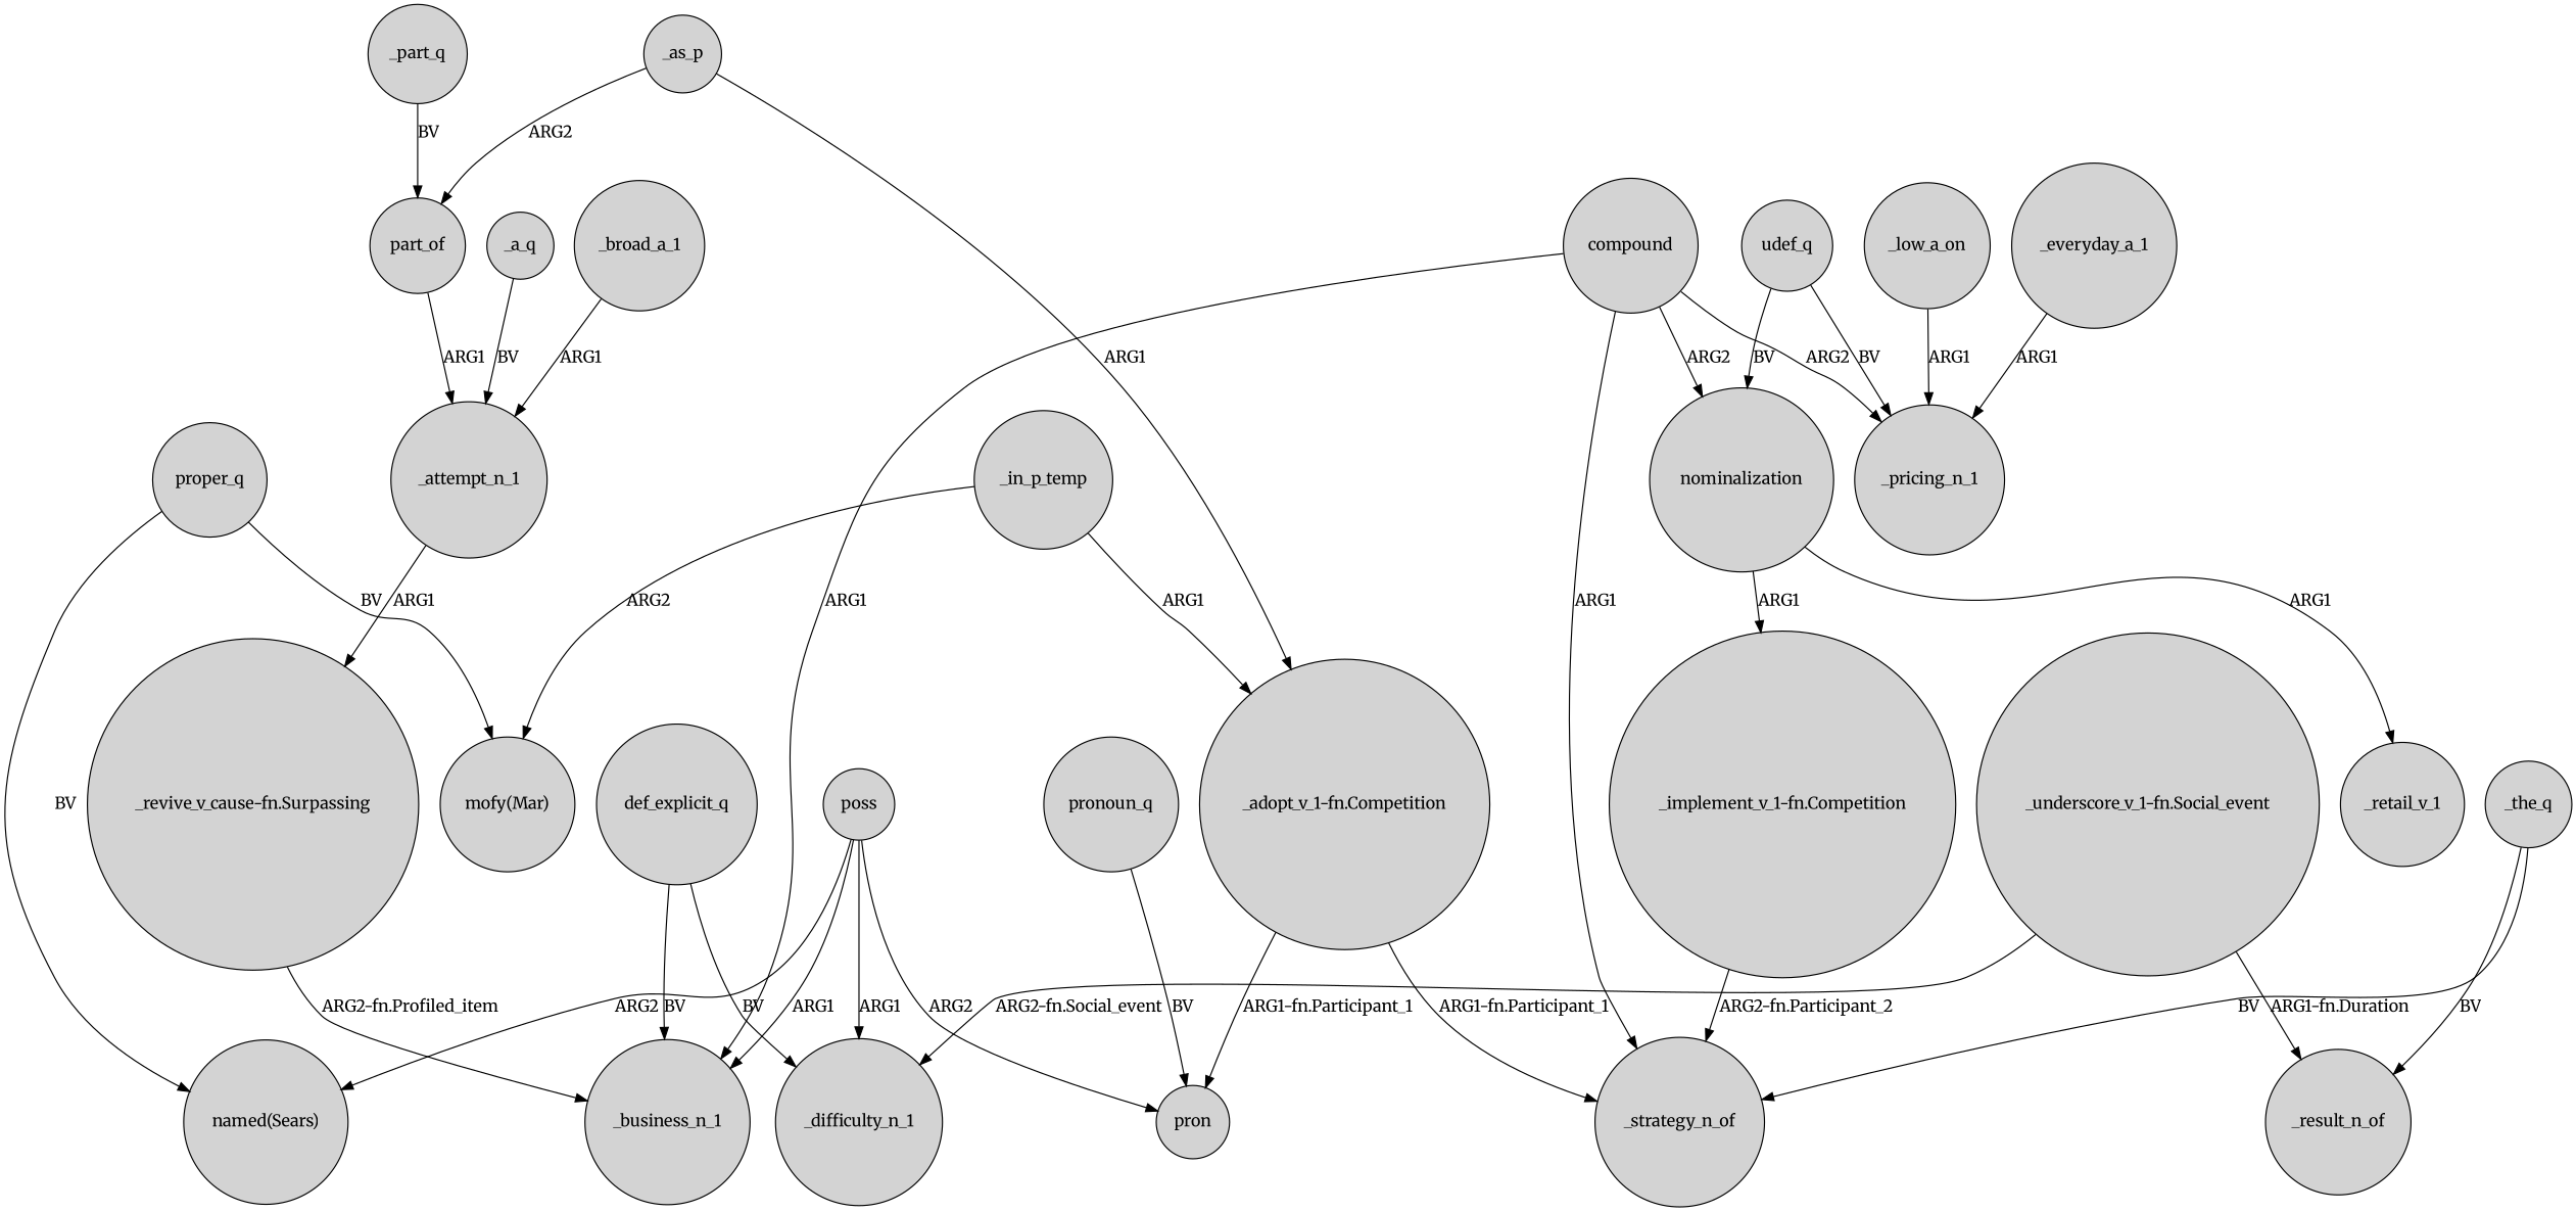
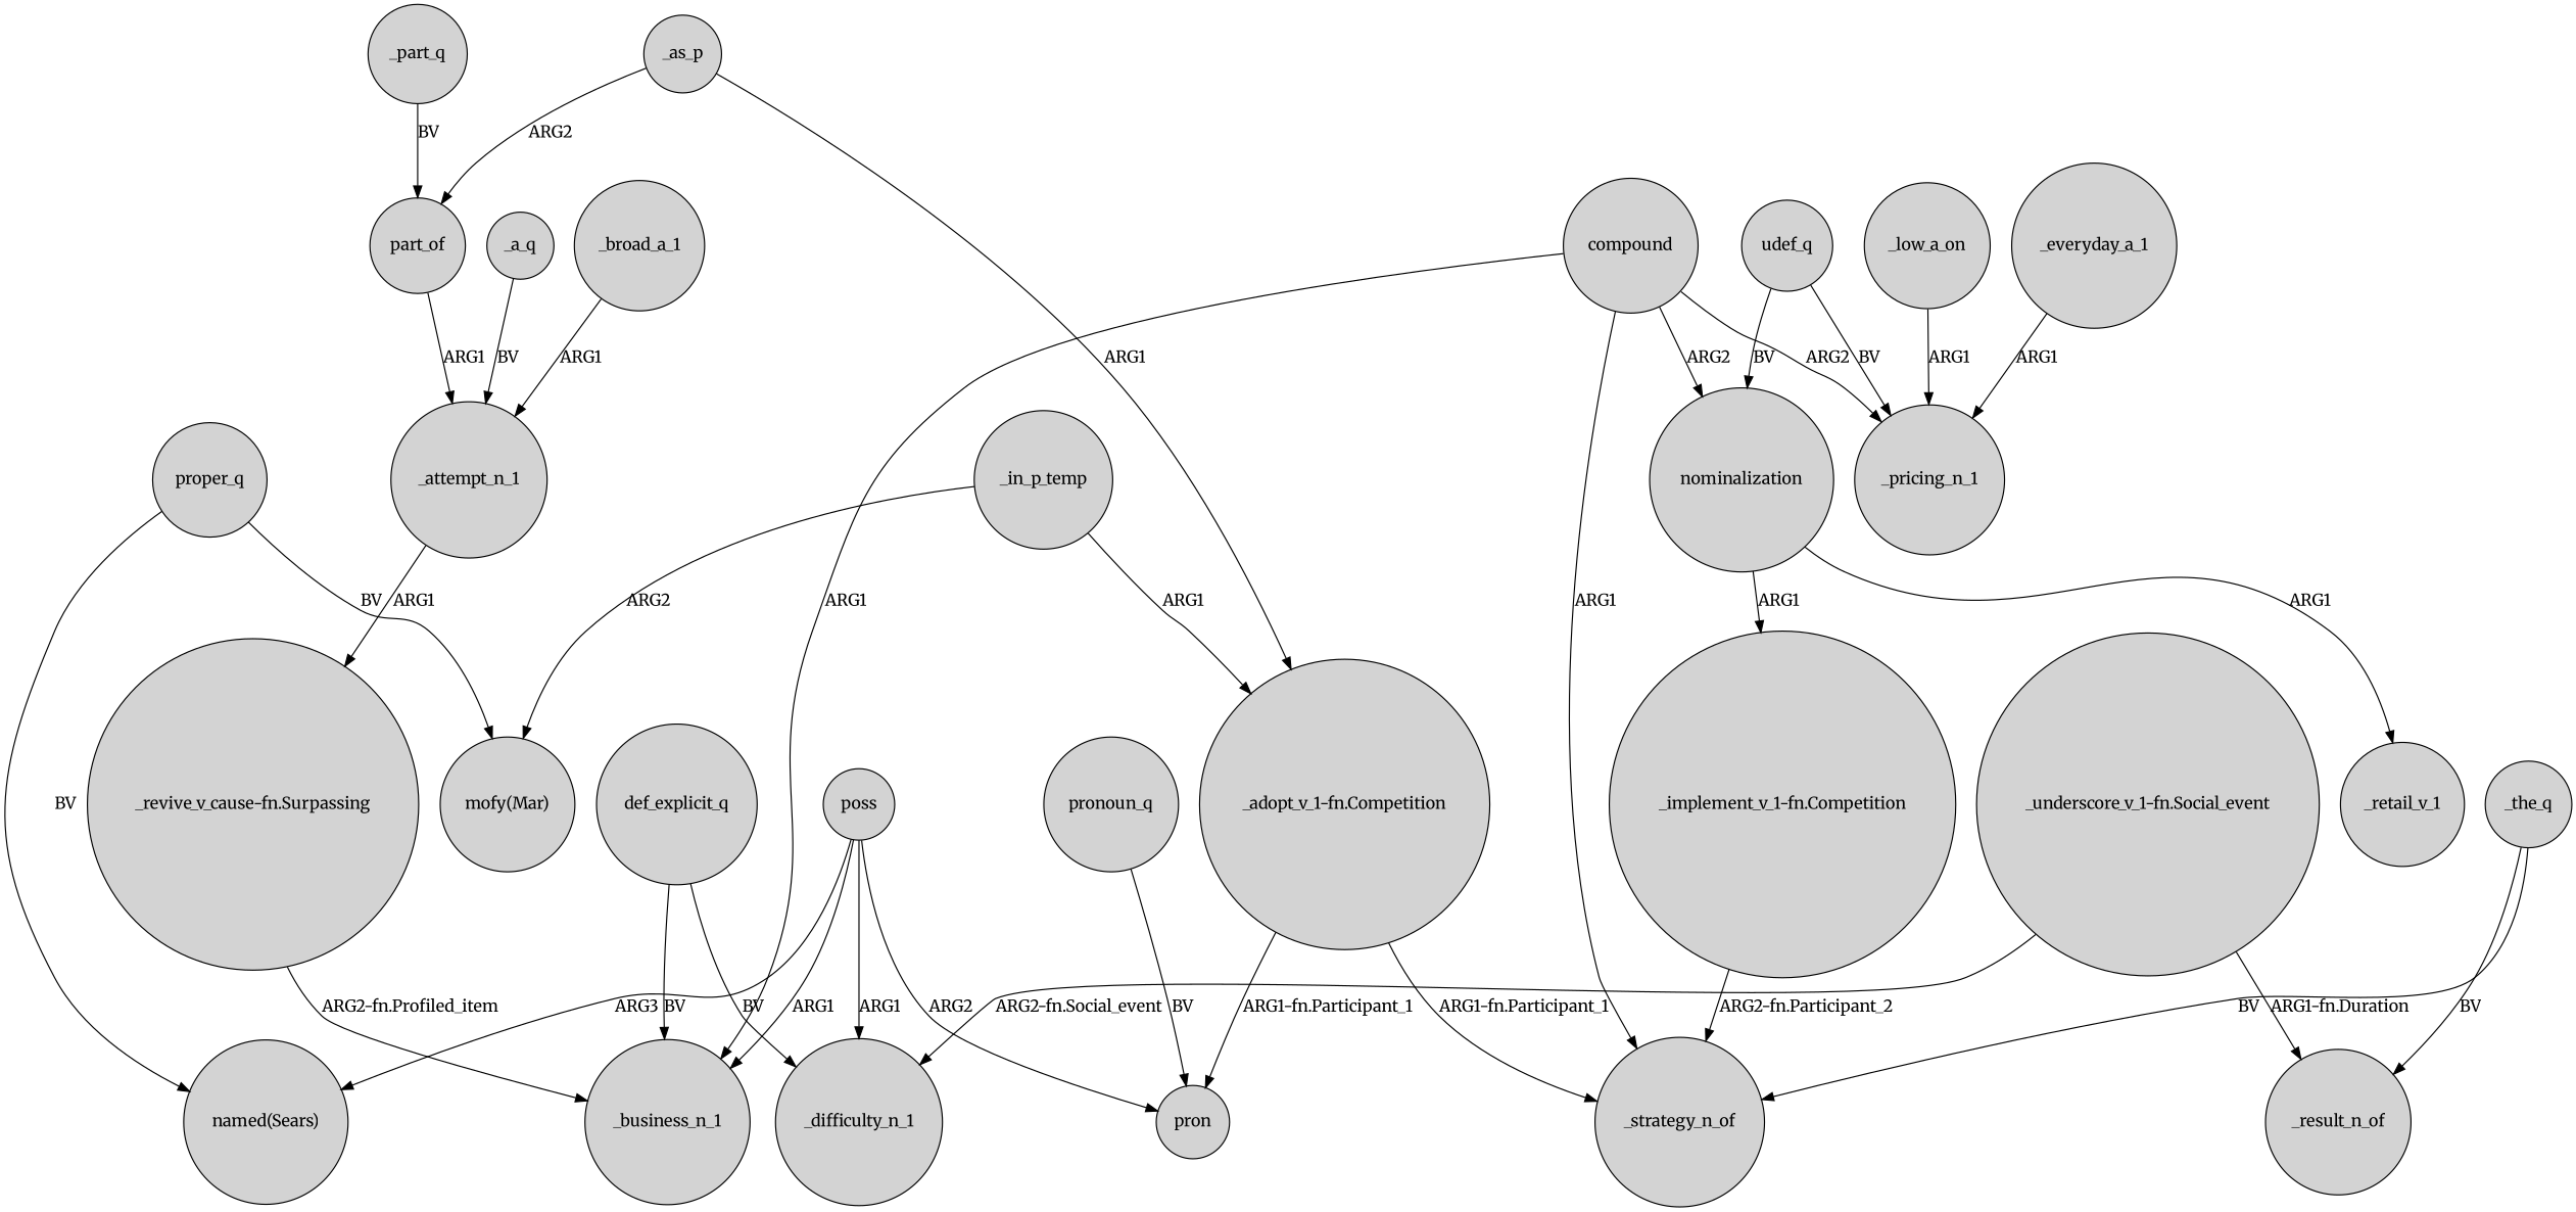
  digraph {
    fontname=Merriweather
    node [fontname=Merriweather shape=circle style=filled]
    edge [fontname=Merriweather]
    def_explicit_q
    _business_n_1
    _difficulty_n_1
    compound
    _pricing_n_1
    nominalization
    _strategy_n_of
    _retail_v_1
    "_implement_v_1-fn.Competition"
    poss
    pron
    "named(Sears)"
    _attempt_n_1
    "_revive_v_cause-fn.Surpassing"
    _as_p
    part_of
    "_adopt_v_1-fn.Competition"
    _a_q
    _in_p_temp
    "mofy(Mar)"
    udef_q
    "_underscore_v_1-fn.Social_event"
    _result_n_of
    _the_q
    pronoun_q
    proper_q
    _part_q
    _everyday_a_1
    _broad_a_1
    _low_a_on
    def_explicit_q -> _business_n_1 [label=BV]
    def_explicit_q -> _difficulty_n_1 [label=BV]
    compound -> _business_n_1 [label=ARG1]
    compound -> _pricing_n_1 [label=ARG2]
    compound -> nominalization [label=ARG2]
    compound -> _strategy_n_of [label=ARG1]
    nominalization -> _retail_v_1 [label=ARG1]
    nominalization -> "_implement_v_1-fn.Competition" [label=ARG1]
    "_implement_v_1-fn.Competition" -> _strategy_n_of [label="ARG2-fn.Participant_2"]
    poss -> _business_n_1 [label=ARG1]
    poss -> _difficulty_n_1 [label=ARG1]
    poss -> pron [label=ARG2]
-   poss -> "named(Sears)" [label=ARG2]
+   poss -> "named(Sears)" [label=ARG3]
    _attempt_n_1 -> "_revive_v_cause-fn.Surpassing" [label=ARG1]
    "_revive_v_cause-fn.Surpassing" -> _business_n_1 [label="ARG2-fn.Profiled_item"]
    _as_p -> part_of [label=ARG2]
    _as_p -> "_adopt_v_1-fn.Competition" [label=ARG1]
    part_of -> _attempt_n_1 [label=ARG1]
    "_adopt_v_1-fn.Competition" -> _strategy_n_of [label="ARG1-fn.Participant_1"]
    "_adopt_v_1-fn.Competition" -> pron [label="ARG1-fn.Participant_1"]
    _a_q -> _attempt_n_1 [label=BV]
    _in_p_temp -> "_adopt_v_1-fn.Competition" [label=ARG1]
    _in_p_temp -> "mofy(Mar)" [label=ARG2]
    udef_q -> _pricing_n_1 [label=BV]
    udef_q -> nominalization [label=BV]
    "_underscore_v_1-fn.Social_event" -> _difficulty_n_1 [label="ARG2-fn.Social_event"]
    "_underscore_v_1-fn.Social_event" -> _result_n_of [label="ARG1-fn.Duration"]
    _the_q -> _strategy_n_of [label=BV]
    _the_q -> _result_n_of [label=BV]
    pronoun_q -> pron [label=BV]
    proper_q -> "named(Sears)" [label=BV]
    proper_q -> "mofy(Mar)" [label=BV]
    _part_q -> part_of [label=BV]
    _everyday_a_1 -> _pricing_n_1 [label=ARG1]
    _broad_a_1 -> _attempt_n_1 [label=ARG1]
    _low_a_on -> _pricing_n_1 [label=ARG1]
  }
